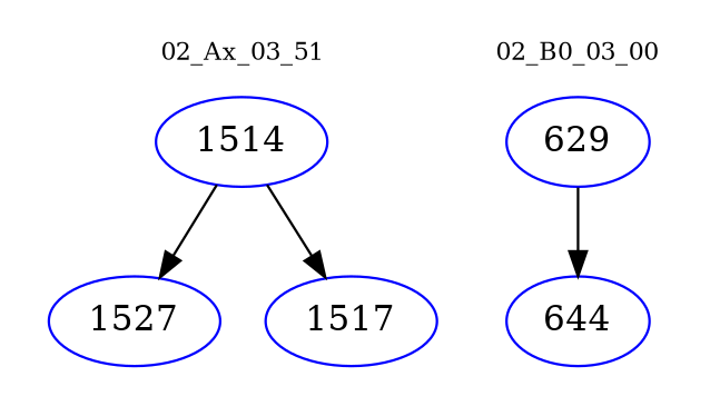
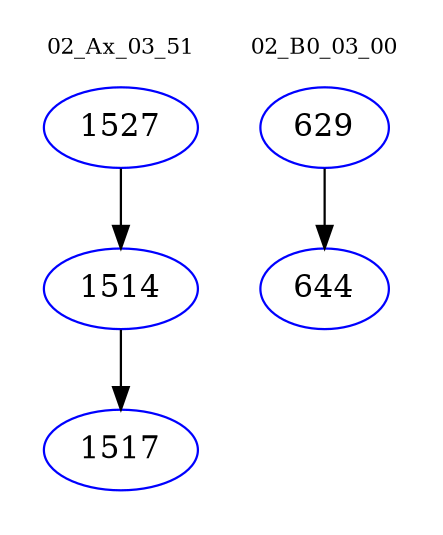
  digraph {
    node [color=blue]
    edge [color=black]
    n1 [label=1514]
    n2 [label=1527]
    n3 [label=1517]
    n4 [label=629]
    n5 [label=644]
    subgraph cluster_1 {
      color=white
      fontsize=10
      label="02_Ax_03_51"
      n1
      n2
      n3
    }
    subgraph cluster_2 {
      color=white
      fontsize=10
      label="02_B0_03_00"
      n4
      n5
    }
-   n1 -> n2
+   n2 -> n1
    n1 -> n3
    n4 -> n5
  }
